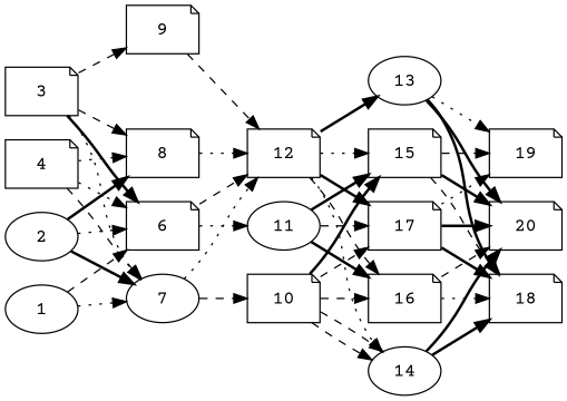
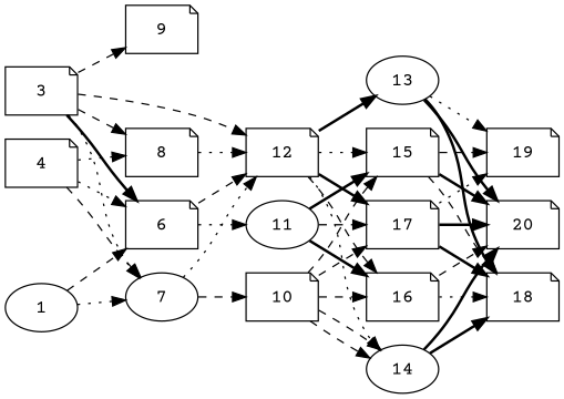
  digraph {
    fontname="Courier Prime"
    rankdir=LR
    node [alpha=0.14 fontname="Courier Prime" shape=note]
    edge [fontname="Courier Prime" style=dashed]
    1 [alpha=0.08 expect_size=42631168 shape=ellipse]
    6 [alpha=0.09 expect_size=20703232]
    7 [alpha=0.16 expect_size=49819648 shape=ellipse]
    12 [alpha=0.02 expect_size=40175616]
    11 [expect_size=21882880 shape=ellipse]
    10 [alpha=0.13 expect_size=45758464]
    14 [expect_size=50304000 shape=ellipse]
    15 [alpha=0.18 expect_size=20000768]
    16 [expect_size=16205824]
    17 [alpha=0.13 expect_size=37556224]
    13 [alpha=0.07 expect_size=8790016 shape=ellipse]
-   2 [alpha=0.07 expect_size=14180352 shape=ellipse]
    8 [alpha=0.04 expect_size=31982592]
    3 [alpha=0.18 expect_size=7522304]
    9 [alpha=0.16 expect_size=8194048]
    4 [alpha=0.07 expect_size=24130560]
    18 [alpha=0.02 expect_size=28529664]
    20 [alpha=0.20 expect_size=28631040]
    19 [alpha=0.08 expect_size=37198848]
    1 -> 6
    1 -> 7 [style=dotted]
    6 -> 12
    6 -> 11 [style=dotted]
    7 -> 12 [style=dotted]
    7 -> 10
    12 -> 14 [style=dotted]
    12 -> 15 [style=dotted]
    12 -> 16
    12 -> 17 [style=bold]
    12 -> 13 [style=bold]
    11 -> 15 [style=bold]
    11 -> 16 [style=bold]
    11 -> 17
    10 -> 14
    10 -> 14
-   10 -> 15 [style=bold]
+   10 -> 15
    10 -> 16
    10 -> 17
    14 -> 18 [style=bold]
    14 -> 20 [style=bold]
    15 -> 18
    15 -> 20 [style=bold]
    15 -> 19
    16 -> 18 [style=dotted]
    16 -> 20
    17 -> 18 [style=bold]
    17 -> 20 [style=bold]
    17 -> 19 [style=dotted]
    13 -> 18 [style=bold]
    13 -> 20 [style=bold]
    13 -> 19 [style=dotted]
-   2 -> 6 [style=dotted]
-   2 -> 7 [style=bold]
-   2 -> 8 [style=bold]
    8 -> 12 [style=dotted]
    3 -> 6 [style=bold]
    3 -> 7 [style=dotted]
    3 -> 8
    3 -> 9
-   9 -> 12
+   3 -> 12
    4 -> 6 [style=dotted]
    4 -> 7
    4 -> 8 [style=dotted]
  }
